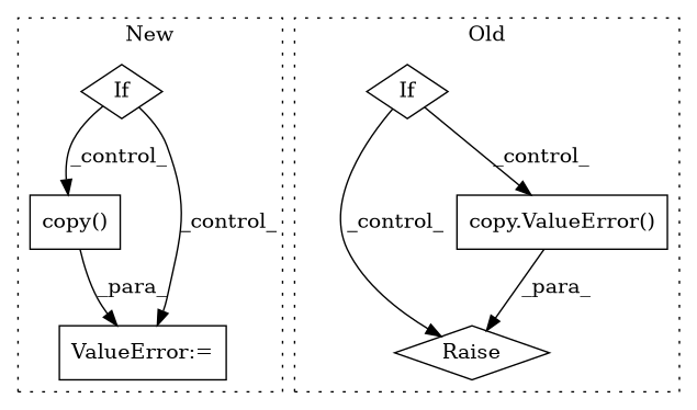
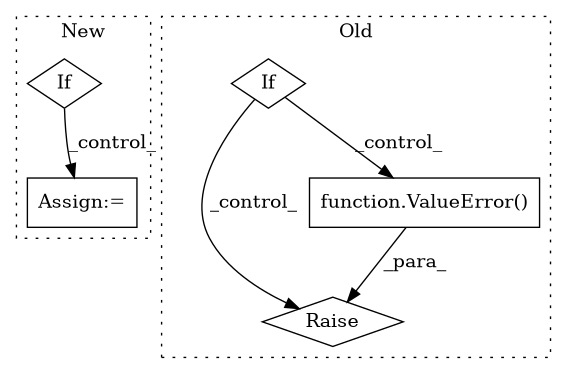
  digraph {
    node [a=75 l=3 s=7982 shape=box]
-   n1 [l=24 label="copy()" s=8056]
-   n2 [a=68 label="ValueError:=" s=8053]
+   n2 [a=68 label="Assign:=" s=8053]
    n3 [a=96 label=If shape=diamond]
    n4 [a=91 l=6 label=Raise s=8025 shape=diamond]
    n5 [a=96 label=If shape=diamond]
-   n6 [l="11,1" label="copy.ValueError()" s="8031,8091"]
+   n6 [l="11,1" label="function.ValueError()" s="8031,8091"]
    subgraph cluster_1 {
      label=New
      style=dotted
-     n1
      n2
      n3
    }
    subgraph cluster_2 {
      label=Old
      style=dotted
      n4
      n5
      n6
    }
-   n1 -> n2 [label=_para_]
-   n3 -> n1 [label=_control_]
    n3 -> n2 [label=_control_]
    n5 -> n4 [label=_control_]
    n5 -> n6 [label=_control_]
    n6 -> n4 [label=_para_]
  }
